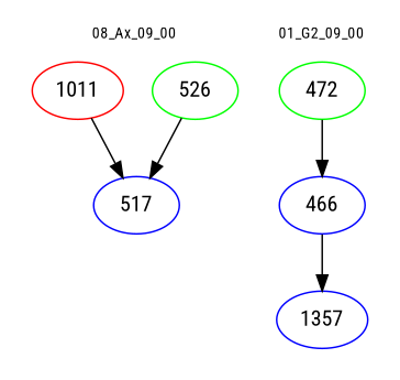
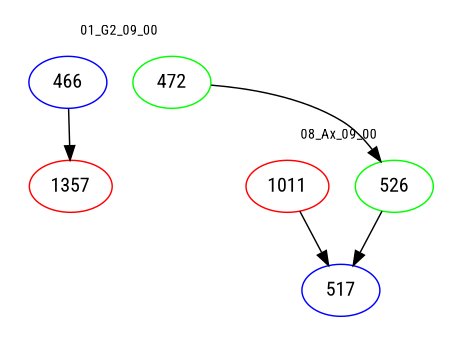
  digraph {
    fontname="Roboto Condensed"
    node [color=green fontname="Roboto Condensed"]
    edge [color=black fontname="Roboto Condensed"]
    n1 [label=526]
    n2 [color=blue label=517]
    n3 [color=red label=1011]
    n4 [label=472]
    n5 [color=blue label=466]
-   n6 [color=blue label=1357]
+   n6 [color=red label=1357]
    subgraph cluster_1 {
      color=white
      fontsize=10
      label="08_Ax_09_00"
      n1
      n2
      n3
    }
    subgraph cluster_2 {
      color=white
      fontsize=10
      label="01_G2_09_00"
      n4
      n5
      n6
    }
    n1 -> n2
    n3 -> n2
-   n4 -> n5
+   n4 -> n1
    n5 -> n6
  }
